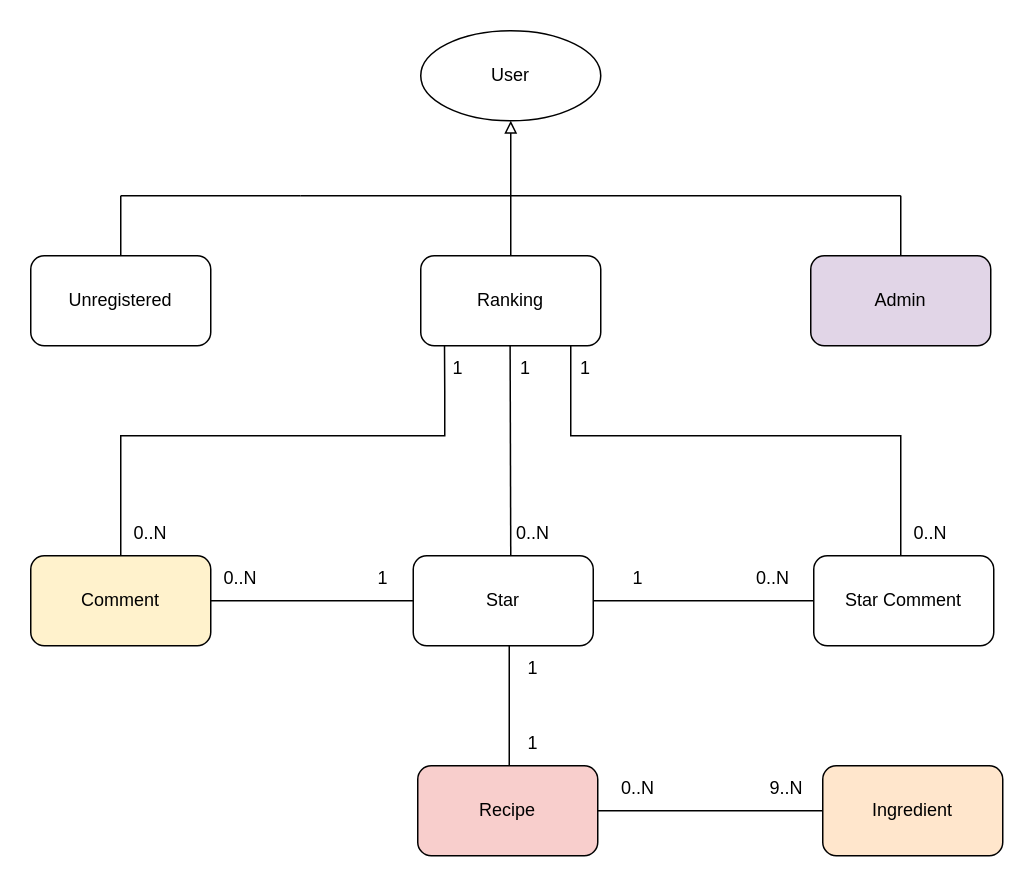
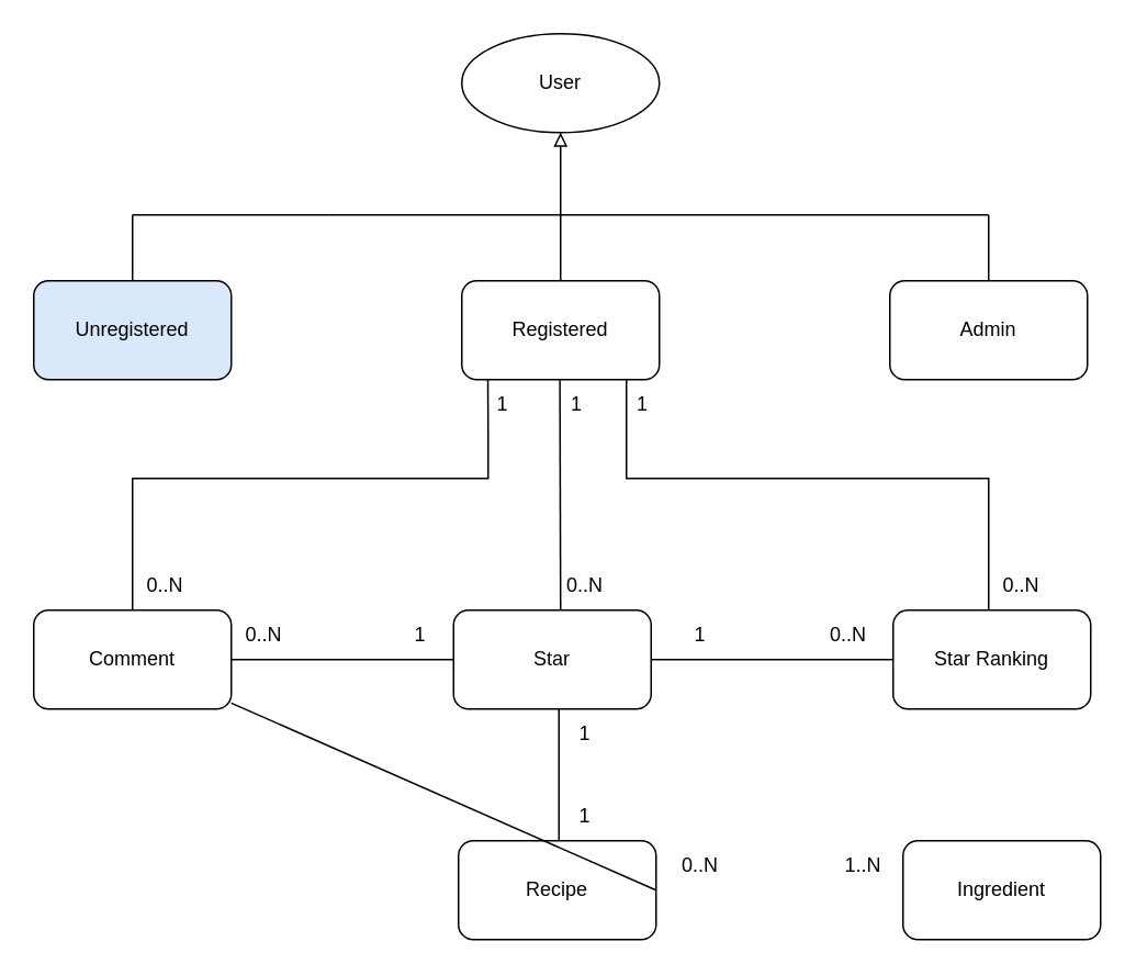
  <mxCell id="0" />
  <mxCell id="1" parent="0" />
  <mxCell id="2" value="User" style="ellipse;whiteSpace=wrap;html=1;" parent="1" vertex="1"><mxGeometry x="280" y="20" width="120" height="60" as="geometry" /></mxCell>
- <mxCell id="3" value="Recipe" style="rounded=1;whiteSpace=wrap;html=1;fillColor=#f8cecc;" parent="1" vertex="1"><mxGeometry x="278" y="510" width="120" height="60" as="geometry" /></mxCell>
- <mxCell id="4" value="Ingredient" style="rounded=1;whiteSpace=wrap;html=1;fillColor=#ffe6cc;" parent="1" vertex="1"><mxGeometry x="548" y="510" width="120" height="60" as="geometry" /></mxCell>
- <mxCell id="5" value="Ranking" style="rounded=1;whiteSpace=wrap;html=1;" parent="1" vertex="1"><mxGeometry x="280" y="170" width="120" height="60" as="geometry" /></mxCell>
- <mxCell id="6" value="Star Comment" style="rounded=1;whiteSpace=wrap;html=1;" parent="1" vertex="1"><mxGeometry x="542" y="370" width="120" height="60" as="geometry" /></mxCell>
+ <mxCell id="3" value="Recipe" style="rounded=1;whiteSpace=wrap;html=1;" parent="1" vertex="1"><mxGeometry x="278" y="510" width="120" height="60" as="geometry" /></mxCell>
+ <mxCell id="4" value="Ingredient" style="rounded=1;whiteSpace=wrap;html=1;" parent="1" vertex="1"><mxGeometry x="548" y="510" width="120" height="60" as="geometry" /></mxCell>
+ <mxCell id="5" value="Registered" style="rounded=1;whiteSpace=wrap;html=1;" parent="1" vertex="1"><mxGeometry x="280" y="170" width="120" height="60" as="geometry" /></mxCell>
+ <mxCell id="6" value="Star Ranking" style="rounded=1;whiteSpace=wrap;html=1;" parent="1" vertex="1"><mxGeometry x="542" y="370" width="120" height="60" as="geometry" /></mxCell>
  <mxCell id="7" value="" style="endArrow=block;html=1;rounded=0;endFill=0;strokeWidth=1;entryX=0.5;entryY=1;entryDx=0;entryDy=0;" parent="1" target="2" edge="1"><mxGeometry width="50" height="50" relative="1" as="geometry"><mxPoint x="340" y="130" as="sourcePoint" /><mxPoint x="340" y="90" as="targetPoint" /></mxGeometry></mxCell>
  <mxCell id="8" value="" style="endArrow=none;html=1;rounded=0;" parent="1" edge="1"><mxGeometry width="50" height="50" relative="1" as="geometry"><mxPoint x="200" y="130" as="sourcePoint" /><mxPoint x="600" y="130" as="targetPoint" /></mxGeometry></mxCell>
  <mxCell id="9" value="" style="endArrow=none;html=1;rounded=0;" parent="1" edge="1"><mxGeometry width="50" height="50" relative="1" as="geometry"><mxPoint x="340" y="130" as="sourcePoint" /><mxPoint x="340" y="170" as="targetPoint" /></mxGeometry></mxCell>
  <mxCell id="10" value="" style="endArrow=none;html=1;rounded=0;" parent="1" edge="1"><mxGeometry width="50" height="50" relative="1" as="geometry"><mxPoint x="600" y="130" as="sourcePoint" /><mxPoint x="600" y="170" as="targetPoint" /></mxGeometry></mxCell>
- <mxCell id="11" value="Admin" style="rounded=1;whiteSpace=wrap;html=1;fillColor=#e1d5e7;" parent="1" vertex="1"><mxGeometry x="540" y="170" width="120" height="60" as="geometry" /></mxCell>
+ <mxCell id="11" value="Admin" style="rounded=1;whiteSpace=wrap;html=1;" parent="1" vertex="1"><mxGeometry x="540" y="170" width="120" height="60" as="geometry" /></mxCell>
  <mxCell id="12" value="" style="endArrow=none;html=1;rounded=0;" parent="1" edge="1"><mxGeometry width="50" height="50" relative="1" as="geometry"><mxPoint x="80" y="130" as="sourcePoint" /><mxPoint x="200" y="130" as="targetPoint" /></mxGeometry></mxCell>
- <mxCell id="13" value="Unregistered" style="rounded=1;whiteSpace=wrap;html=1;" parent="1" vertex="1"><mxGeometry x="20" y="170" width="120" height="60" as="geometry" /></mxCell>
+ <mxCell id="13" value="Unregistered" style="rounded=1;whiteSpace=wrap;html=1;fillColor=#dae8fc;" parent="1" vertex="1"><mxGeometry x="20" y="170" width="120" height="60" as="geometry" /></mxCell>
  <mxCell id="14" value="" style="endArrow=none;html=1;rounded=0;" parent="1" edge="1"><mxGeometry width="50" height="50" relative="1" as="geometry"><mxPoint x="80" y="130" as="sourcePoint" /><mxPoint x="80" y="170" as="targetPoint" /></mxGeometry></mxCell>
  <mxCell id="15" value="" style="endArrow=none;html=1;rounded=0;exitX=0.132;exitY=0.998;exitDx=0;exitDy=0;exitPerimeter=0;" parent="1" source="5" edge="1"><mxGeometry width="50" height="50" relative="1" as="geometry"><mxPoint x="290" y="250" as="sourcePoint" /><mxPoint x="80" y="370" as="targetPoint" /><Array as="points"><mxPoint x="296" y="260" /><mxPoint x="296" y="290" /><mxPoint x="210" y="290" /><mxPoint x="80" y="290" /></Array></mxGeometry></mxCell>
  <mxCell id="16" value="Star" style="rounded=1;whiteSpace=wrap;html=1;" parent="1" vertex="1"><mxGeometry x="275" y="370" width="120" height="60" as="geometry" /></mxCell>
  <mxCell id="17" value="0..N" style="text;html=1;strokeColor=none;fillColor=none;align=center;verticalAlign=middle;whiteSpace=wrap;rounded=0;" parent="1" vertex="1"><mxGeometry x="325" y="340" width="60" height="30" as="geometry" /></mxCell>
  <mxCell id="18" value="1" style="text;html=1;strokeColor=none;fillColor=none;align=center;verticalAlign=middle;whiteSpace=wrap;rounded=0;" parent="1" vertex="1"><mxGeometry x="320" y="230" width="60" height="30" as="geometry" /></mxCell>
  <mxCell id="19" value="" style="endArrow=none;html=1;rounded=0;entryX=0.5;entryY=0;entryDx=0;entryDy=0;exitX=0.5;exitY=1;exitDx=0;exitDy=0;" parent="1" edge="1"><mxGeometry width="50" height="50" relative="1" as="geometry"><mxPoint x="339" y="430" as="sourcePoint" /><mxPoint x="339" y="510" as="targetPoint" /></mxGeometry></mxCell>
  <mxCell id="20" value="1" style="text;html=1;strokeColor=none;fillColor=none;align=center;verticalAlign=middle;whiteSpace=wrap;rounded=0;" parent="1" vertex="1"><mxGeometry x="325" y="480" width="60" height="30" as="geometry" /></mxCell>
  <mxCell id="21" value="1" style="text;html=1;strokeColor=none;fillColor=none;align=center;verticalAlign=middle;whiteSpace=wrap;rounded=0;" parent="1" vertex="1"><mxGeometry x="325" y="430" width="60" height="30" as="geometry" /></mxCell>
  <mxCell id="22" value="" style="endArrow=none;html=1;rounded=0;entryX=0;entryY=0.5;entryDx=0;entryDy=0;exitX=1;exitY=0.5;exitDx=0;exitDy=0;" parent="1" source="24" edge="1"><mxGeometry width="50" height="50" relative="1" as="geometry"><mxPoint x="175" y="480" as="sourcePoint" /><mxPoint x="275" y="400" as="targetPoint" /></mxGeometry></mxCell>
  <mxCell id="23" value="0..N" style="text;html=1;strokeColor=none;fillColor=none;align=center;verticalAlign=middle;whiteSpace=wrap;rounded=0;" parent="1" vertex="1"><mxGeometry x="130" y="370" width="60" height="30" as="geometry" /></mxCell>
- <mxCell id="24" value="Comment" style="rounded=1;whiteSpace=wrap;html=1;fillColor=#fff2cc;" parent="1" vertex="1"><mxGeometry x="20" y="370" width="120" height="60" as="geometry" /></mxCell>
+ <mxCell id="24" value="Comment" style="rounded=1;whiteSpace=wrap;html=1;" parent="1" vertex="1"><mxGeometry x="20" y="370" width="120" height="60" as="geometry" /></mxCell>
  <mxCell id="25" value="1" style="text;html=1;strokeColor=none;fillColor=none;align=center;verticalAlign=middle;whiteSpace=wrap;rounded=0;" parent="1" vertex="1"><mxGeometry x="225" y="370" width="60" height="30" as="geometry" /></mxCell>
  <mxCell id="26" value="" style="endArrow=none;html=1;rounded=0;exitX=1;exitY=0.5;exitDx=0;exitDy=0;entryX=0;entryY=0.5;entryDx=0;entryDy=0;" parent="1" source="16" target="6" edge="1"><mxGeometry width="50" height="50" relative="1" as="geometry"><mxPoint x="604.71" y="280" as="sourcePoint" /><mxPoint x="605" y="370" as="targetPoint" /></mxGeometry></mxCell>
  <mxCell id="27" value="0..N" style="text;html=1;strokeColor=none;fillColor=none;align=center;verticalAlign=middle;whiteSpace=wrap;rounded=0;" parent="1" vertex="1"><mxGeometry x="485" y="370" width="60" height="30" as="geometry" /></mxCell>
  <mxCell id="28" value="1" style="text;html=1;strokeColor=none;fillColor=none;align=center;verticalAlign=middle;whiteSpace=wrap;rounded=0;" parent="1" vertex="1"><mxGeometry x="395" y="370" width="60" height="30" as="geometry" /></mxCell>
- <mxCell id="29" value="" style="endArrow=none;html=1;rounded=0;exitX=1;exitY=0.5;exitDx=0;exitDy=0;entryX=0;entryY=0.5;entryDx=0;entryDy=0;" parent="1" source="3" target="4" edge="1"><mxGeometry width="50" height="50" relative="1" as="geometry"><mxPoint x="460.58" y="530" as="sourcePoint" /><mxPoint x="460.87" y="620" as="targetPoint" /></mxGeometry></mxCell>
- <mxCell id="30" value="9..N" style="text;html=1;strokeColor=none;fillColor=none;align=center;verticalAlign=middle;whiteSpace=wrap;rounded=0;" parent="1" vertex="1"><mxGeometry x="494" y="510" width="60" height="30" as="geometry" /></mxCell>
+ <mxCell id="29" value="" style="endArrow=none;html=1;rounded=0;exitX=1;exitY=0.5;exitDx=0;exitDy=0;" parent="1" source="3" target="24" edge="1"><mxGeometry width="50" height="50" relative="1" as="geometry"><mxPoint x="460.58" y="530" as="sourcePoint" /><mxPoint x="460.87" y="620" as="targetPoint" /></mxGeometry></mxCell>
+ <mxCell id="30" value="1..N" style="text;html=1;strokeColor=none;fillColor=none;align=center;verticalAlign=middle;whiteSpace=wrap;rounded=0;" parent="1" vertex="1"><mxGeometry x="494" y="510" width="60" height="30" as="geometry" /></mxCell>
  <mxCell id="31" value="0..N" style="text;html=1;strokeColor=none;fillColor=none;align=center;verticalAlign=middle;whiteSpace=wrap;rounded=0;" parent="1" vertex="1"><mxGeometry x="395" y="510" width="60" height="30" as="geometry" /></mxCell>
  <mxCell id="32" value="" style="endArrow=none;html=1;rounded=0;entryX=0.25;entryY=1;entryDx=0;entryDy=0;exitX=0.5;exitY=1;exitDx=0;exitDy=0;" parent="1" target="17" edge="1"><mxGeometry width="50" height="50" relative="1" as="geometry"><mxPoint x="339.58" y="230" as="sourcePoint" /><mxPoint x="339.58" y="310" as="targetPoint" /></mxGeometry></mxCell>
  <mxCell id="33" value="" style="endArrow=none;html=1;rounded=0;exitX=0.5;exitY=1;exitDx=0;exitDy=0;" parent="1" edge="1"><mxGeometry width="50" height="50" relative="1" as="geometry"><mxPoint x="380" y="230" as="sourcePoint" /><mxPoint x="600" y="370" as="targetPoint" /><Array as="points"><mxPoint x="380" y="290" /><mxPoint x="490" y="290" /><mxPoint x="600" y="290" /></Array></mxGeometry></mxCell>
  <mxCell id="34" value="1" style="text;html=1;strokeColor=none;fillColor=none;align=center;verticalAlign=middle;whiteSpace=wrap;rounded=0;" parent="1" vertex="1"><mxGeometry x="360" y="230" width="60" height="30" as="geometry" /></mxCell>
  <mxCell id="35" value="1" style="text;html=1;strokeColor=none;fillColor=none;align=center;verticalAlign=middle;whiteSpace=wrap;rounded=0;" parent="1" vertex="1"><mxGeometry x="275" y="230" width="60" height="30" as="geometry" /></mxCell>
  <mxCell id="36" value="0..N" style="text;html=1;strokeColor=none;fillColor=none;align=center;verticalAlign=middle;whiteSpace=wrap;rounded=0;" parent="1" vertex="1"><mxGeometry x="70" y="340" width="60" height="30" as="geometry" /></mxCell>
  <mxCell id="37" value="0..N" style="text;html=1;strokeColor=none;fillColor=none;align=center;verticalAlign=middle;whiteSpace=wrap;rounded=0;" parent="1" vertex="1"><mxGeometry x="590" y="340" width="60" height="30" as="geometry" /></mxCell>
